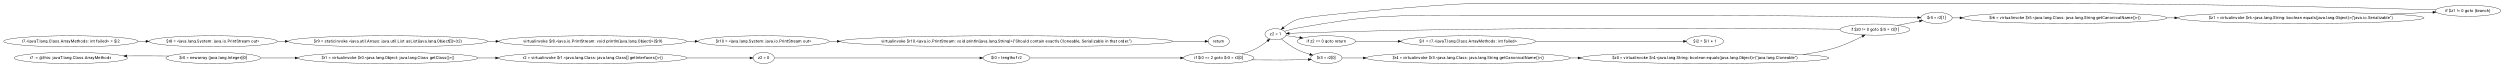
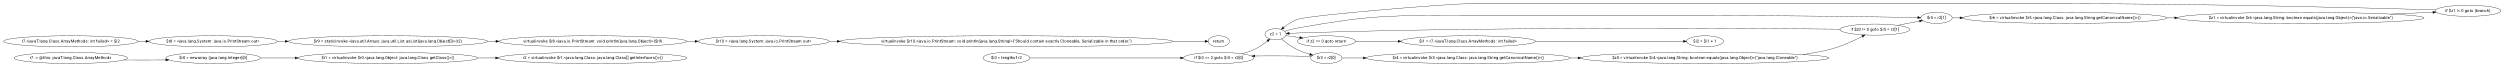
  digraph {
    fontname=Roboto
    rankdir=LR
    node [fontname=Roboto]
    edge [fontname=Roboto]
    "r7 := @this: javaT.lang.Class.ArrayMethods"
    "$r0 = newarray (java.lang.Integer)[0]"
    "$r1 = virtualinvoke $r0.<java.lang.Object: java.lang.Class getClass()>()"
    "r2 = virtualinvoke $r1.<java.lang.Class: java.lang.Class[] getInterfaces()>()"
-   "z2 = 0"
    "$i0 = lengthof r2"
    "if $i0 == 2 goto $r3 = r2[0]"
    "z2 = 1"
    "$r3 = r2[0]"
    "$r5 = r2[1]"
    "if z2 == 0 goto return"
    "$r4 = virtualinvoke $r3.<java.lang.Class: java.lang.String getCanonicalName()>()"
    "$r6 = virtualinvoke $r5.<java.lang.Class: java.lang.String getCanonicalName()>()"
    "$i1 = r7.<javaT.lang.Class.ArrayMethods: int failed>"
    "$z0 = virtualinvoke $r4.<java.lang.String: boolean equals(java.lang.Object)>(\"java.lang.Cloneable\")"
    "if $z0 != 0 goto $r5 = r2[1]"
    "$z1 = virtualinvoke $r6.<java.lang.String: boolean equals(java.lang.Object)>(\"java.io.Serializable\")"
    "if $z1 != 0 goto (branch)"
    "$i2 = $i1 + 1"
    "r7.<javaT.lang.Class.ArrayMethods: int failed> = $i2"
    "$r8 = <java.lang.System: java.io.PrintStream out>"
    "$r9 = staticinvoke <java.util.Arrays: java.util.List asList(java.lang.Object[])>(r2)"
    "virtualinvoke $r8.<java.io.PrintStream: void println(java.lang.Object)>($r9)"
    "$r10 = <java.lang.System: java.io.PrintStream out>"
    "virtualinvoke $r10.<java.io.PrintStream: void println(java.lang.String)>(\"Should contain exactly Cloneable, Serializable in that order.\")"
    return
-   "$r0 = newarray (java.lang.Integer)[0]" -> "r7 := @this: javaT.lang.Class.ArrayMethods"
+   "r7 := @this: javaT.lang.Class.ArrayMethods" -> "$r0 = newarray (java.lang.Integer)[0]"
    "$r0 = newarray (java.lang.Integer)[0]" -> "$r1 = virtualinvoke $r0.<java.lang.Object: java.lang.Class getClass()>()"
    "$r1 = virtualinvoke $r0.<java.lang.Object: java.lang.Class getClass()>()" -> "r2 = virtualinvoke $r1.<java.lang.Class: java.lang.Class[] getInterfaces()>()"
-   "r2 = virtualinvoke $r1.<java.lang.Class: java.lang.Class[] getInterfaces()>()" -> "z2 = 0"
-   "z2 = 0" -> "$i0 = lengthof r2"
    "$i0 = lengthof r2" -> "if $i0 == 2 goto $r3 = r2[0]"
    "if $i0 == 2 goto $r3 = r2[0]" -> "z2 = 1"
-   "if $i0 == 2 goto $r3 = r2[0]" -> "$r3 = r2[0]"
+   "$r3 = r2[0]" -> "if $i0 == 2 goto $r3 = r2[0]"
    "z2 = 1" -> "$r3 = r2[0]"
    "z2 = 1" -> "$r5 = r2[1]"
    "z2 = 1" -> "if z2 == 0 goto return"
    "$r3 = r2[0]" -> "$r4 = virtualinvoke $r3.<java.lang.Class: java.lang.String getCanonicalName()>()"
    "$r5 = r2[1]" -> "$r6 = virtualinvoke $r5.<java.lang.Class: java.lang.String getCanonicalName()>()"
    "if z2 == 0 goto return" -> "$i1 = r7.<javaT.lang.Class.ArrayMethods: int failed>"
    "$r4 = virtualinvoke $r3.<java.lang.Class: java.lang.String getCanonicalName()>()" -> "$z0 = virtualinvoke $r4.<java.lang.String: boolean equals(java.lang.Object)>(\"java.lang.Cloneable\")"
    "$r6 = virtualinvoke $r5.<java.lang.Class: java.lang.String getCanonicalName()>()" -> "$z1 = virtualinvoke $r6.<java.lang.String: boolean equals(java.lang.Object)>(\"java.io.Serializable\")"
    "$i1 = r7.<javaT.lang.Class.ArrayMethods: int failed>" -> "$i2 = $i1 + 1"
    "$z0 = virtualinvoke $r4.<java.lang.String: boolean equals(java.lang.Object)>(\"java.lang.Cloneable\")" -> "if $z0 != 0 goto $r5 = r2[1]"
    "if $z0 != 0 goto $r5 = r2[1]" -> "z2 = 1"
    "if $z0 != 0 goto $r5 = r2[1]" -> "$r5 = r2[1]"
    "$z1 = virtualinvoke $r6.<java.lang.String: boolean equals(java.lang.Object)>(\"java.io.Serializable\")" -> "if $z1 != 0 goto (branch)"
    "if $z1 != 0 goto (branch)" -> "z2 = 1"
    "r7.<javaT.lang.Class.ArrayMethods: int failed> = $i2" -> "$r8 = <java.lang.System: java.io.PrintStream out>"
    "$r8 = <java.lang.System: java.io.PrintStream out>" -> "$r9 = staticinvoke <java.util.Arrays: java.util.List asList(java.lang.Object[])>(r2)"
    "$r9 = staticinvoke <java.util.Arrays: java.util.List asList(java.lang.Object[])>(r2)" -> "virtualinvoke $r8.<java.io.PrintStream: void println(java.lang.Object)>($r9)"
    "virtualinvoke $r8.<java.io.PrintStream: void println(java.lang.Object)>($r9)" -> "$r10 = <java.lang.System: java.io.PrintStream out>"
    "$r10 = <java.lang.System: java.io.PrintStream out>" -> "virtualinvoke $r10.<java.io.PrintStream: void println(java.lang.String)>(\"Should contain exactly Cloneable, Serializable in that order.\")"
    "virtualinvoke $r10.<java.io.PrintStream: void println(java.lang.String)>(\"Should contain exactly Cloneable, Serializable in that order.\")" -> return
  }
